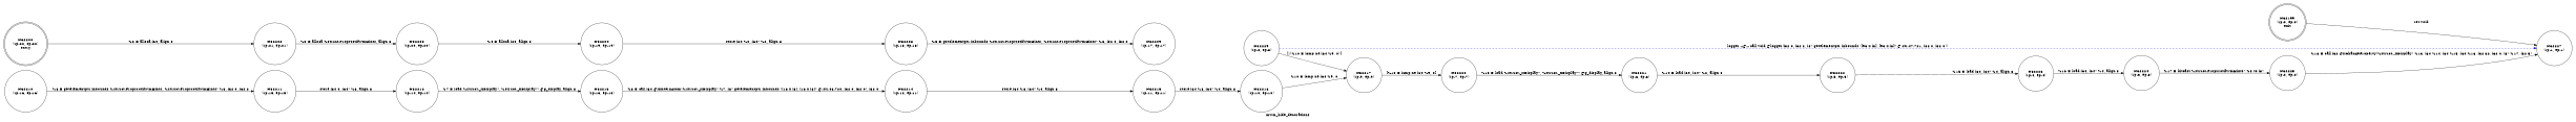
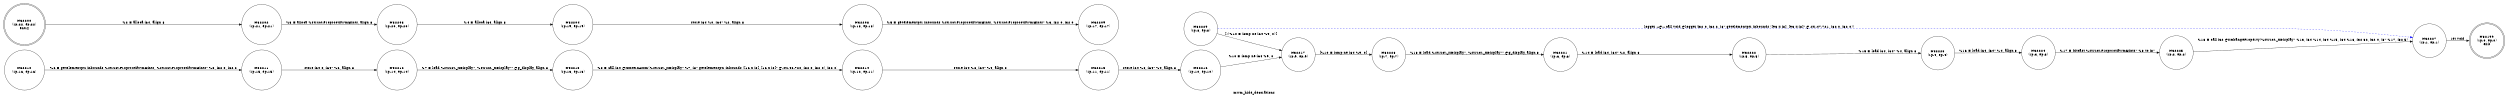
  digraph {
    label=mwm_hide_decorations
    rankdir=LR
    node [shape=circle]
    n1 [label="N32199\n(rp:0, ep:0)\nexit" shape=doublecircle]
    n2 [label="N32200\n(rp:22, ep:22)\nentry" shape=doublecircle]
    n3 [label="N32202\n(rp:21, ep:21)"]
    n4 [label="N32203\n(rp:20, ep:20)"]
    n5 [label="N32204\n(rp:19, ep:19)"]
    n6 [label="N32208\n(rp:18, ep:18)"]
    n7 [label="N32209\n(rp:17, ep:17)"]
    n8 [label="N32210\n(rp:16, ep:16)"]
    n9 [label="N32211\n(rp:15, ep:15)"]
    n10 [label="N32212\n(rp:14, ep:14)"]
    n11 [label="N32213\n(rp:13, ep:13)"]
    n12 [label="N32214\n(rp:12, ep:11)"]
    n13 [label="N32215\n(rp:11, ep:11)"]
    n14 [label="N32216\n(rp:10, ep:10)"]
    n15 [label="N32217\n(rp:9, ep:9)"]
    n16 [label="N32228\n(rp:7, ep:7)"]
    n17 [label="N32221\n(rp:6, ep:6)"]
    n18 [label="N32229\n(rp:8, ep:8)"]
    n19 [label="N32227\n(rp:1, ep:1)"]
    n20 [label="N32222\n(rp:5, ep:5)"]
    n21 [label="N32223\n(rp:4, ep:4)"]
    n22 [label="N32224\n(rp:3, ep:3)"]
    n23 [label="N32225\n(rp:2, ep:2)"]
    n2 -> n3 [label="%2 = alloca i64, align 8"]
    n3 -> n4 [label="%3 = alloca %struct.PropMotifWmHints, align 8"]
    n4 -> n5 [label="%4 = alloca i64, align 8"]
    n5 -> n6 [label="store i64 %0, i64* %2, align 8"]
    n6 -> n7 [label="%5 = getelementptr inbounds %struct.PropMotifWmHints, %struct.PropMotifWmHints* %3, i32 0, i32 0"]
    n8 -> n9 [label="%6 = getelementptr inbounds %struct.PropMotifWmHints, %struct.PropMotifWmHints* %3, i32 0, i32 2"]
    n9 -> n10 [label="store i64 0, i64* %6, align 8"]
    n10 -> n11 [label="%7 = load %struct._XDisplay*, %struct._XDisplay** @g_display, align 8"]
    n11 -> n12 [label="%8 = call i64 @XInternAtom(%struct._XDisplay* %7, i8* getelementptr inbounds ([16 x i8], [16 x i8]* @.str.46.720, i32 0, i32 0), i32 0)"]
    n12 -> n13 [label="store i64 %8, i64* %4, align 8"]
    n13 -> n14 [label="store i64 %8, i64* %4, align 8"]
    n14 -> n15 [label="%10 = icmp ne i64 %9, 0"]
    n15 -> n16 [label="[%10 = icmp ne i64 %9, 0]"]
    n16 -> n17 [label="%13 = load %struct._XDisplay*, %struct._XDisplay** @g_display, align 8"]
-   n17 -> n20 [label="%14 = load i69, i64* %2, align 8"]
+   n17 -> n20 [label="%14 = load i64, i64* %2, align 8"]
    n18 -> n15 [label="[!(%10 = icmp ne i64 %9, 0)]"]
    n18 -> n19 [color=blue label="logger --@-- call void @logger(i32 0, i32 2, i8* getelementptr inbounds ([93 x i8], [93 x i8]* @.str.47.721, i32 0, i32 0))" style=dashed]
-   n1 -> n19 [label="ret void"]
+   n19 -> n1 [label="ret void"]
    n20 -> n21 [label="%15 = load i64, i64* %4, align 8"]
    n21 -> n22 [label="%16 = load i64, i64* %4, align 8"]
    n22 -> n23 [label="%17 = bitcast %struct.PropMotifWmHints* %3 to i8*"]
    n23 -> n19 [label="%18 = call i32 @XChangeProperty(%struct._XDisplay* %13, i64 %14, i64 %15, i64 %16, i32 32, i32 0, i8* %17, i32 5)"]
  }
